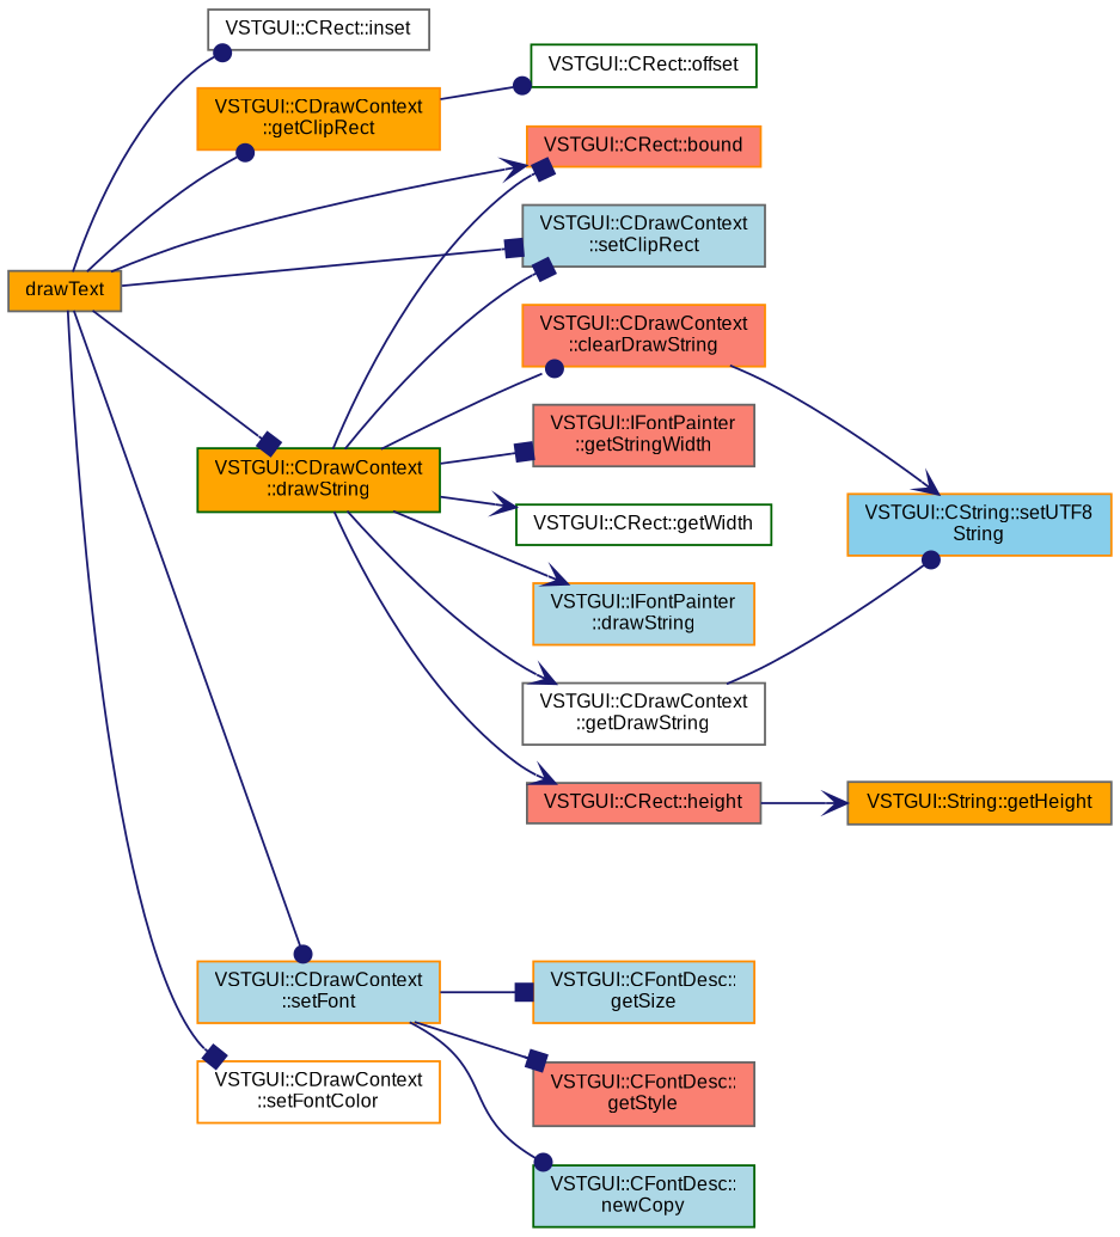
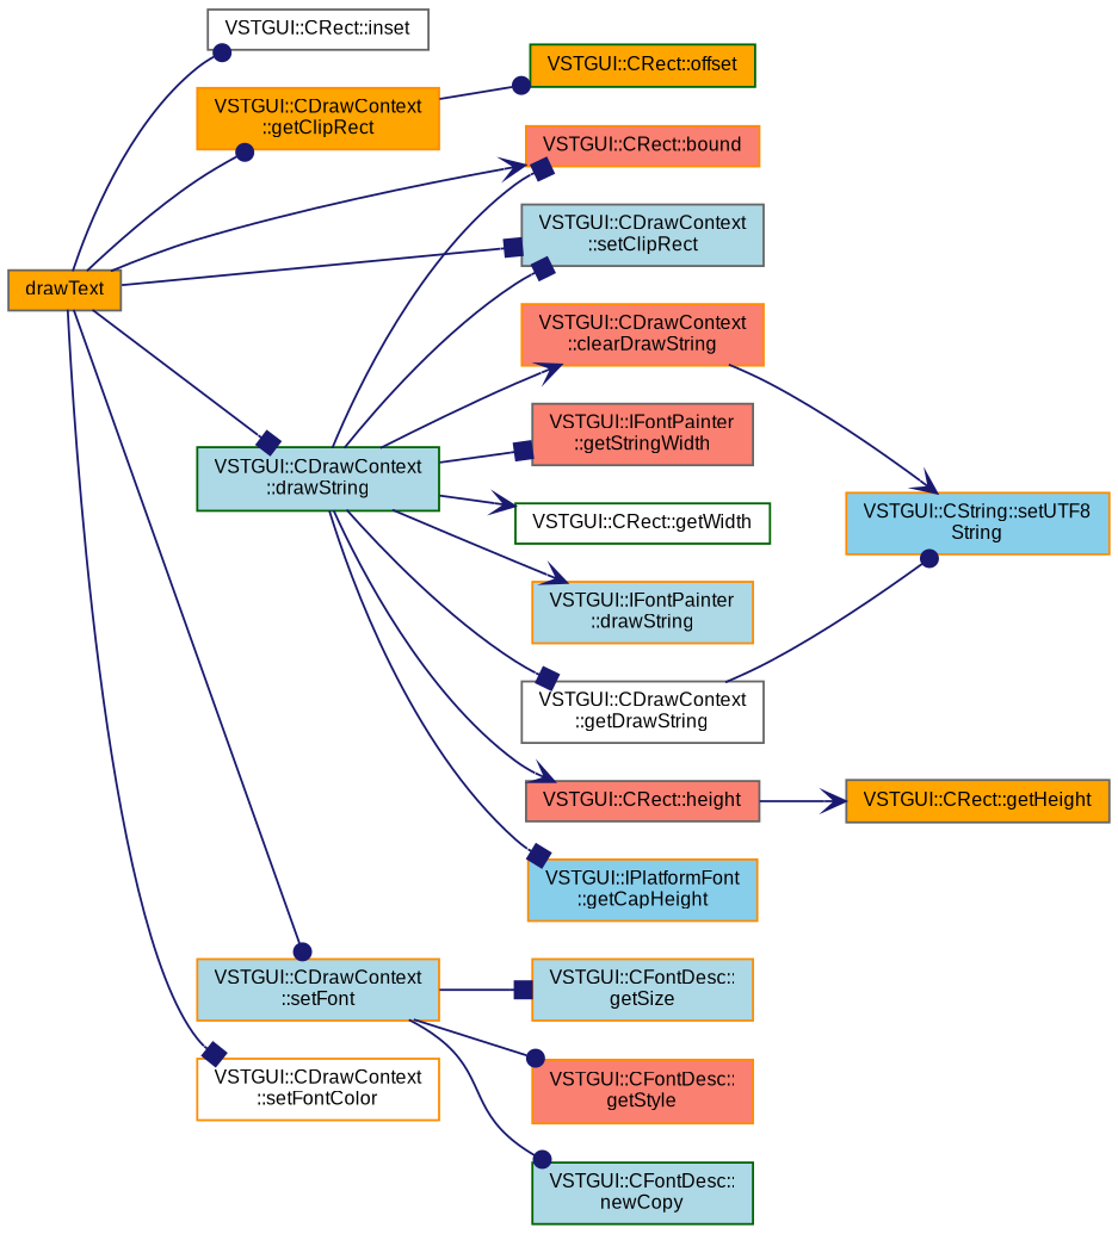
  digraph {
    rankdir=LR
    node [color=darkorange fillcolor=lightblue fontname=Arial fontsize=9 shape=record style=filled]
    edge [arrowhead=box color=midnightblue fontname=Arial fontsize=9 labelfontname=Arial labelfontsize=9 style=solid]
    n1 [color=gray40 fillcolor=orange fontcolor=black height=0.2 label=drawText width=0.4]
    n2 [color=gray40 fillcolor=white height=0.2 label="VSTGUI::CRect::inset" width=0.4]
    n3 [fillcolor=orange height=0.2 label="VSTGUI::CDrawContext\l::getClipRect" width=0.4]
    n4 [fillcolor=salmon height=0.2 label="VSTGUI::CRect::bound" width=0.4]
    n5 [color=gray40 height=0.2 label="VSTGUI::CDrawContext\l::setClipRect" width=0.4]
    n6 [height=0.2 label="VSTGUI::CDrawContext\l::setFont" width=0.4]
    n7 [fillcolor=white height=0.2 label="VSTGUI::CDrawContext\l::setFontColor" width=0.4]
-   n8 [color=darkgreen fillcolor=orange height=0.2 label="VSTGUI::CDrawContext\l::drawString" width=0.4]
-   n9 [color=darkgreen fillcolor=white height=0.2 label="VSTGUI::CRect::offset" width=0.4]
+   n8 [color=darkgreen height=0.2 label="VSTGUI::CDrawContext\l::drawString" width=0.4]
+   n9 [color=darkgreen fillcolor=orange height=0.2 label="VSTGUI::CRect::offset" width=0.4]
    n10 [height=0.2 label="VSTGUI::CFontDesc::\lgetSize" width=0.4]
-   n11 [color=gray40 fillcolor=salmon height=0.2 label="VSTGUI::CFontDesc::\lgetStyle" width=0.4]
+   n11 [fillcolor=salmon height=0.2 label="VSTGUI::CFontDesc::\lgetStyle" width=0.4]
    n12 [color=darkgreen height=0.2 label="VSTGUI::CFontDesc::\lnewCopy" width=0.4]
    n13 [color=gray40 fillcolor=white height=0.2 label="VSTGUI::CDrawContext\l::getDrawString" width=0.4]
+   n14 [fillcolor=skyblue height=0.2 label="VSTGUI::IPlatformFont\l::getCapHeight" width=0.4]
    n15 [color=gray40 fillcolor=salmon height=0.2 label="VSTGUI::CRect::height" width=0.4]
    n16 [color=gray40 fillcolor=salmon height=0.2 label="VSTGUI::IFontPainter\l::getStringWidth" width=0.4]
    n17 [color=darkgreen fillcolor=white height=0.2 label="VSTGUI::CRect::getWidth" width=0.4]
    n18 [height=0.2 label="VSTGUI::IFontPainter\l::drawString" width=0.4]
    n19 [fillcolor=salmon height=0.2 label="VSTGUI::CDrawContext\l::clearDrawString" width=0.4]
    n20 [fillcolor=skyblue height=0.2 label="VSTGUI::CString::setUTF8\lString" width=0.4]
-   n21 [color=gray40 fillcolor=orange height=0.2 label="VSTGUI::String::getHeight" width=0.4]
+   n21 [color=gray40 fillcolor=orange height=0.2 label="VSTGUI::CRect::getHeight" width=0.4]
    n1 -> n2 [arrowhead=dot]
    n1 -> n3 [arrowhead=dot]
    n1 -> n4 [arrowhead=vee]
    n1 -> n5
    n1 -> n6 [arrowhead=dot]
    n1 -> n7
    n1 -> n8
    n3 -> n9 [arrowhead=dot]
    n6 -> n10
-   n6 -> n11
+   n6 -> n11 [arrowhead=dot]
    n6 -> n12 [arrowhead=dot]
    n8 -> n4
    n8 -> n5
-   n8 -> n13 [arrowhead=vee]
+   n8 -> n13
+   n8 -> n14
    n8 -> n15 [arrowhead=vee]
    n8 -> n16
    n8 -> n17 [arrowhead=vee]
    n8 -> n18 [arrowhead=vee]
-   n8 -> n19 [arrowhead=dot]
+   n8 -> n19 [arrowhead=vee]
    n13 -> n20 [arrowhead=dot]
    n15 -> n21 [arrowhead=vee]
    n19 -> n20 [arrowhead=vee]
  }
